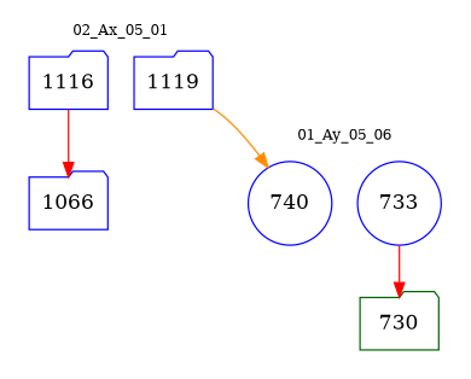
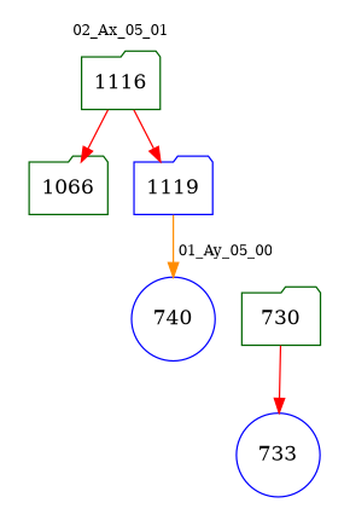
  digraph {
    node [color=blue shape=folder]
    edge [color=red]
-   n1 [label=1116]
-   n2 [label=1066]
+   n1 [color=darkgreen label=1116]
+   n2 [color=darkgreen label=1066]
    n3 [label=1119]
    n4 [label=733 shape=circle]
    n5 [color=darkgreen label=730]
    n6 [label=740 shape=circle]
    subgraph cluster_1 {
      color=white
      fontsize=10
      label="02_Ax_05_01"
      n1
      n2
      n3
    }
    subgraph cluster_2 {
      color=white
      fontsize=10
-     label="01_Ay_05_06"
+     label="01_Ay_05_00"
      n4
      n5
      n6
    }
    n1 -> n2
+   n1 -> n3
    n3 -> n6 [color=darkorange]
-   n4 -> n5
+   n5 -> n4
  }
